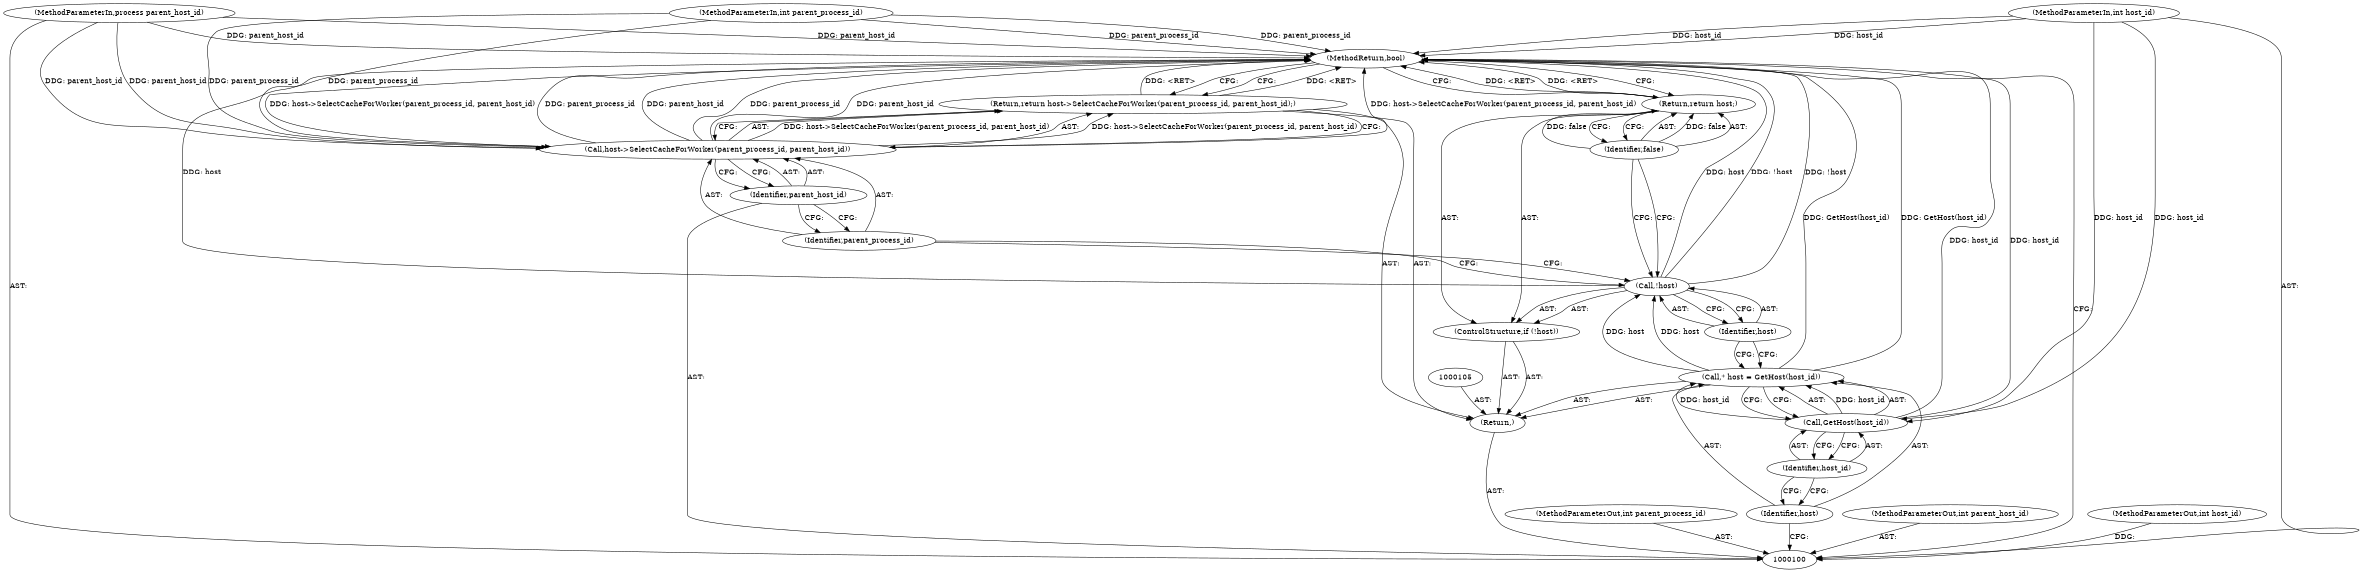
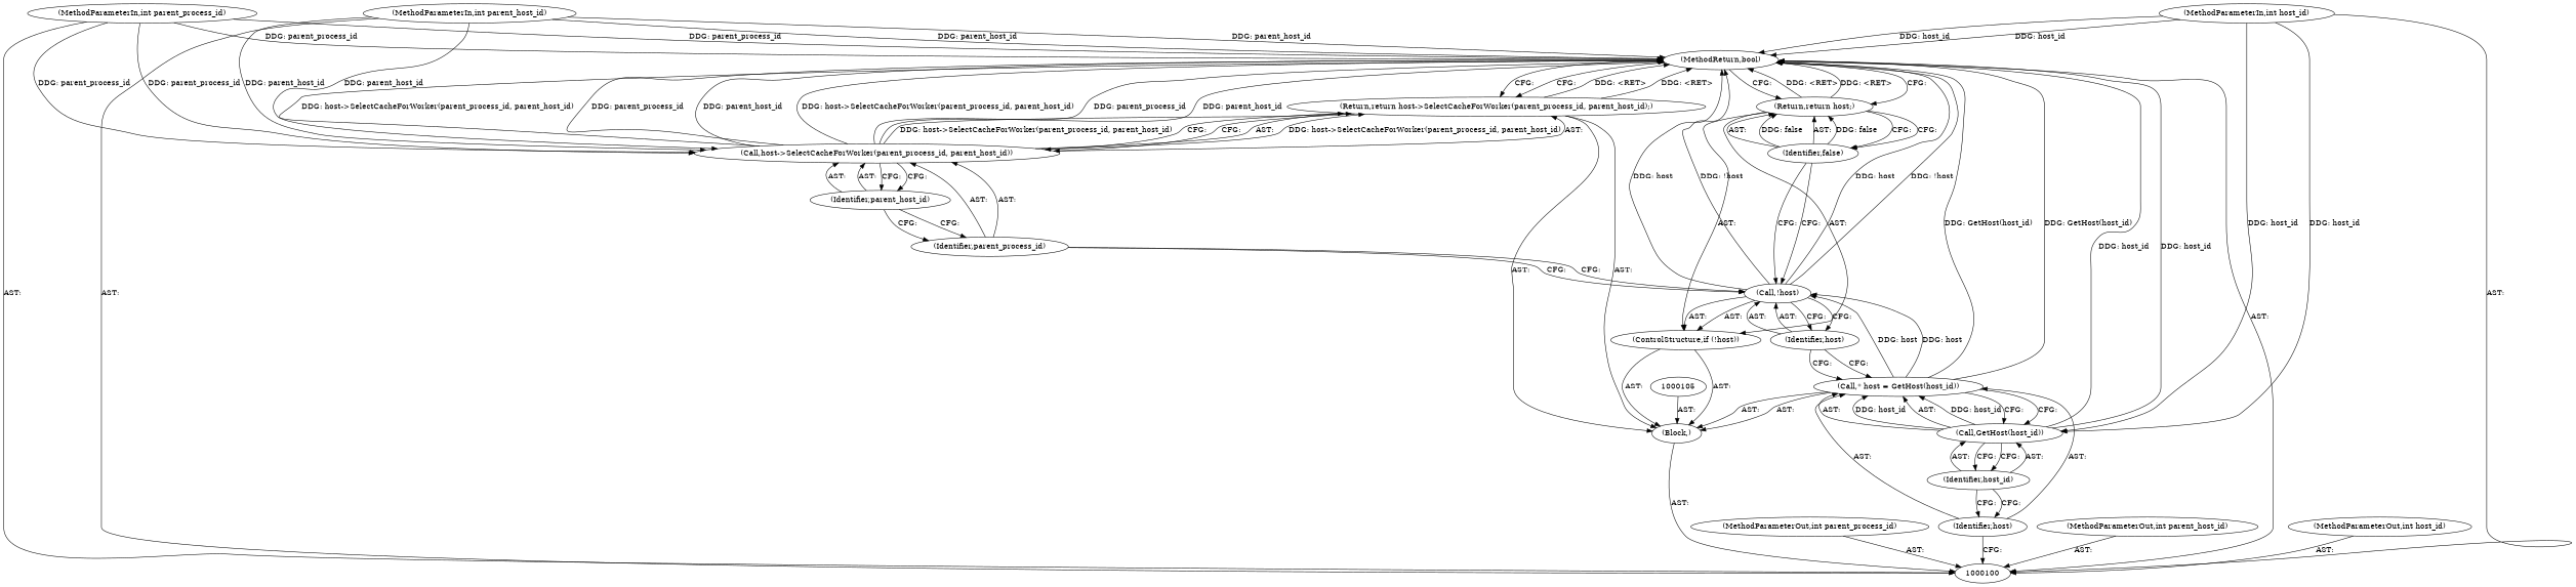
  digraph {
    n1 [label="(MethodReturn,bool)"]
    n2 [label="(Return,return host;)"]
    n3 [label="(Return,return host->SelectCacheForWorker(parent_process_id, parent_host_id);)"]
    1000100
    n5 [label="(ControlStructure,if (!host))"]
    n6 [label="(Identifier,false)"]
    n7 [label="(Call,host->SelectCacheForWorker(parent_process_id, parent_host_id))"]
-   n8 [label="(Return,)"]
+   n8 [label="(Block,)"]
    n9 [label="(MethodParameterIn,int parent_process_id)"]
    n10 [label="(Identifier,parent_host_id)"]
    n11 [label="(MethodParameterOut,int parent_process_id)"]
-   n12 [label="(MethodParameterIn,process parent_host_id)"]
+   n12 [label="(MethodParameterIn,int parent_host_id)"]
    n13 [label="(MethodParameterOut,int parent_host_id)"]
    n14 [label="(MethodParameterIn,int host_id)"]
    n15 [label="(Call,GetHost(host_id))"]
    n16 [label="(Call,* host = GetHost(host_id))"]
    n17 [label="(Identifier,host_id)"]
    n18 [label="(MethodParameterOut,int host_id)"]
    n19 [label="(Call,!host)"]
    n20 [label="(Identifier,host)"]
    n21 [label="(Identifier,host)"]
    n22 [label="(Identifier,parent_process_id)"]
    1000105
    n1 -> n2 [label="CFG: "]
    n1 -> n2 [label="CFG: "]
    n1 -> n3 [label="CFG: "]
    n1 -> n3 [label="CFG: "]
-   n1 -> 1000100 [label="CFG: "]
+   n1 -> 1000100 [label="AST: "]
    n2 -> n1 [label="DDG: <RET>"]
    n2 -> n1 [label="DDG: <RET>"]
    n2 -> n5 [label="AST: "]
    n2 -> n5 [label="AST: "]
    n2 -> n6 [label="CFG: "]
    n2 -> n6 [label="CFG: "]
    n3 -> n1 [label="DDG: <RET>"]
    n3 -> n1 [label="DDG: <RET>"]
    n3 -> n7 [label="CFG: "]
    n3 -> n7 [label="CFG: "]
    n3 -> n8 [label="AST: "]
    n3 -> n8 [label="AST: "]
    n5 -> n8 [label="AST: "]
    n5 -> n8 [label="AST: "]
    n6 -> n2 [label="AST: "]
    n6 -> n2 [label="DDG: false"]
    n6 -> n2 [label="AST: "]
    n6 -> n2 [label="DDG: false"]
    n6 -> n19 [label="CFG: "]
    n6 -> n19 [label="CFG: "]
    n7 -> n1 [label="DDG: parent_process_id"]
    n7 -> n1 [label="DDG: parent_host_id"]
    n7 -> n1 [label="DDG: host->SelectCacheForWorker(parent_process_id, parent_host_id)"]
    n7 -> n1 [label="DDG: parent_process_id"]
    n7 -> n1 [label="DDG: parent_host_id"]
    n7 -> n1 [label="DDG: host->SelectCacheForWorker(parent_process_id, parent_host_id)"]
    n7 -> n3 [label="AST: "]
    n7 -> n3 [label="DDG: host->SelectCacheForWorker(parent_process_id, parent_host_id)"]
    n7 -> n3 [label="AST: "]
    n7 -> n3 [label="DDG: host->SelectCacheForWorker(parent_process_id, parent_host_id)"]
    n7 -> n10 [label="CFG: "]
    n7 -> n10 [label="CFG: "]
    n8 -> 1000100 [label="AST: "]
    n9 -> n1 [label="DDG: parent_process_id"]
    n9 -> n1 [label="DDG: parent_process_id"]
-   n10 -> 1000100 [label="AST: "]
+   n9 -> 1000100 [label="AST: "]
    n9 -> n7 [label="DDG: parent_process_id"]
    n9 -> n7 [label="DDG: parent_process_id"]
    n10 -> n7 [label="AST: "]
    n10 -> n7 [label="AST: "]
    n10 -> n22 [label="CFG: "]
    n10 -> n22 [label="CFG: "]
    n11 -> 1000100 [label="AST: "]
    n12 -> n1 [label="DDG: parent_host_id"]
    n12 -> n1 [label="DDG: parent_host_id"]
    n12 -> 1000100 [label="AST: "]
    n12 -> n7 [label="DDG: parent_host_id"]
    n12 -> n7 [label="DDG: parent_host_id"]
    n13 -> 1000100 [label="AST: "]
    n14 -> n1 [label="DDG: host_id"]
    n14 -> n1 [label="DDG: host_id"]
    n14 -> 1000100 [label="AST: "]
    n14 -> n15 [label="DDG: host_id"]
    n14 -> n15 [label="DDG: host_id"]
    n15 -> n1 [label="DDG: host_id"]
    n15 -> n1 [label="DDG: host_id"]
    n15 -> n16 [label="AST: "]
    n15 -> n16 [label="DDG: host_id"]
    n15 -> n16 [label="AST: "]
    n15 -> n16 [label="DDG: host_id"]
    n15 -> n17 [label="CFG: "]
    n15 -> n17 [label="CFG: "]
    n16 -> n1 [label="DDG: GetHost(host_id)"]
    n16 -> n1 [label="DDG: GetHost(host_id)"]
    n16 -> n8 [label="AST: "]
    n16 -> n8 [label="AST: "]
    n16 -> n15 [label="CFG: "]
    n16 -> n15 [label="CFG: "]
    n16 -> n19 [label="DDG: host"]
    n16 -> n19 [label="DDG: host"]
    n17 -> n15 [label="AST: "]
    n17 -> n15 [label="AST: "]
    n17 -> n21 [label="CFG: "]
    n17 -> n21 [label="CFG: "]
-   n18 -> 1000100 [label="DDG: "]
+   n18 -> 1000100 [label="AST: "]
    n19 -> n1 [label="DDG: host"]
    n19 -> n1 [label="DDG: !host"]
    n19 -> n1 [label="DDG: host"]
    n19 -> n1 [label="DDG: !host"]
    n19 -> n5 [label="AST: "]
    n19 -> n5 [label="AST: "]
    n19 -> n20 [label="CFG: "]
    n19 -> n20 [label="CFG: "]
    n20 -> n16 [label="CFG: "]
    n20 -> n16 [label="CFG: "]
    n20 -> n19 [label="AST: "]
    n20 -> n19 [label="AST: "]
    n21 -> 1000100 [label="CFG: "]
    n21 -> n16 [label="AST: "]
    n21 -> n16 [label="AST: "]
    n22 -> n7 [label="AST: "]
    n22 -> n7 [label="AST: "]
    n22 -> n19 [label="CFG: "]
    n22 -> n19 [label="CFG: "]
    1000105 -> n8 [label="AST: "]
  }
